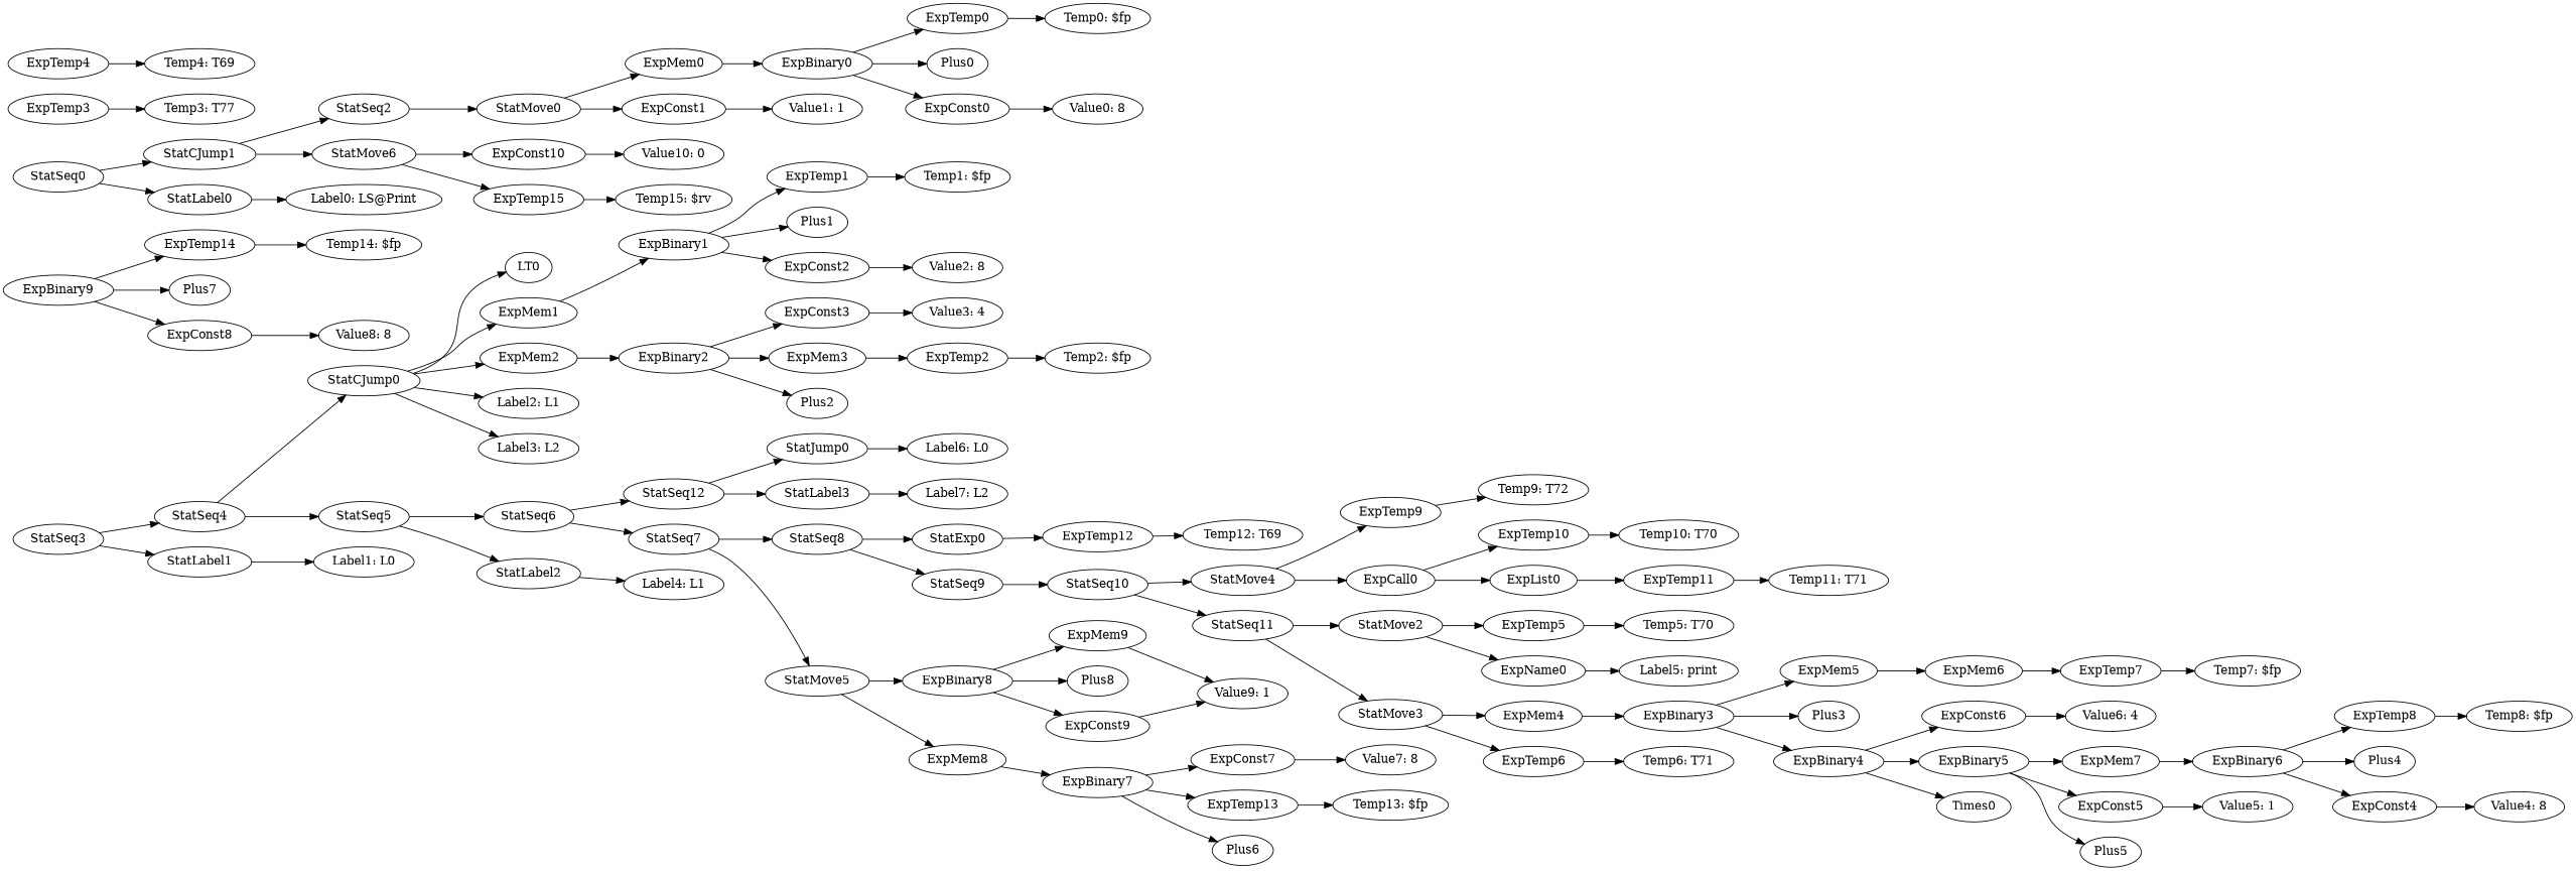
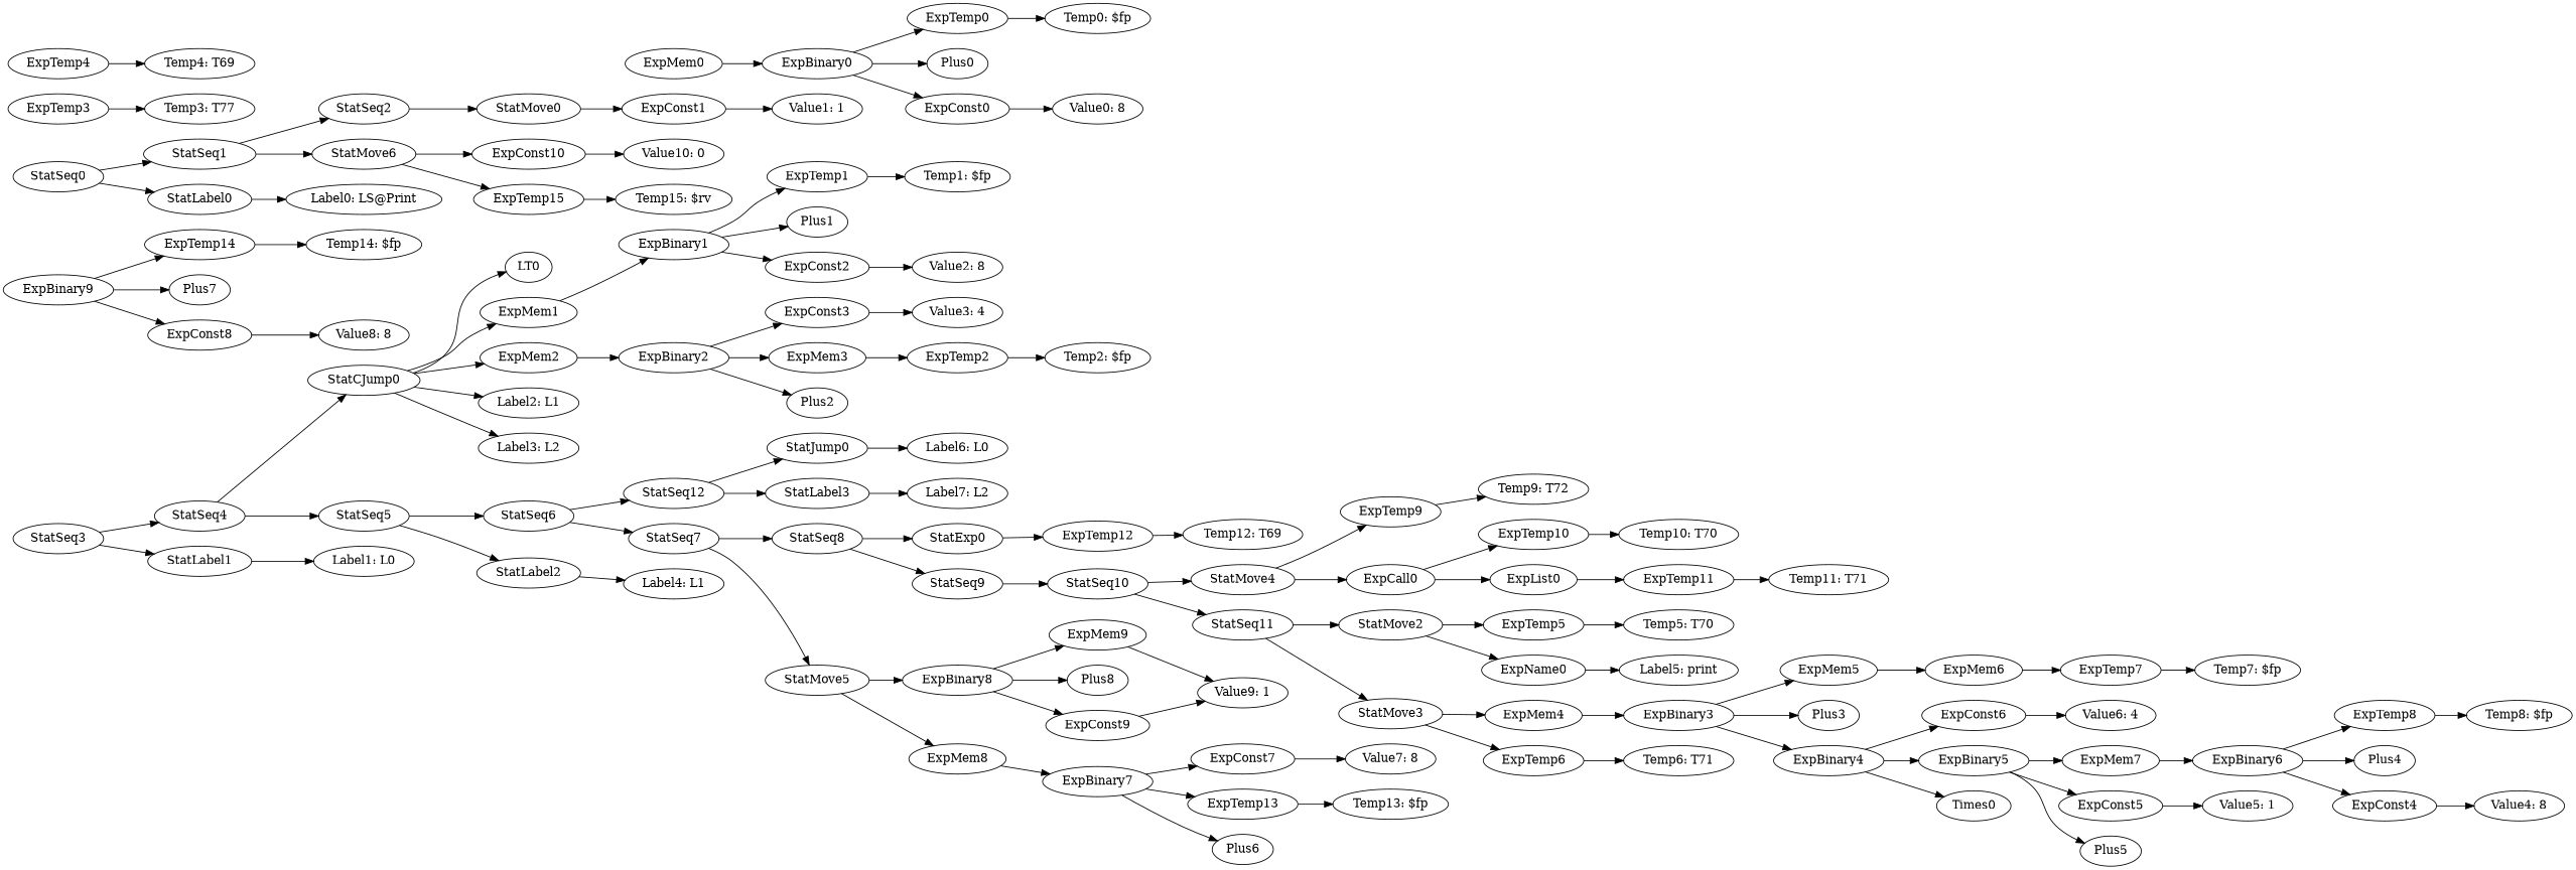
  digraph {
    ordering=out
    rankdir=LR
    StatSeq12
    StatJump0
    StatLabel3
    "Label6: L0"
    "Label7: L2"
    StatSeq6
    StatSeq7
    StatSeq8
    StatMove5
    StatExp0
    StatSeq9
    ExpBinary8
    ExpMem8
    ExpMem9
    Plus8
    ExpConst9
    "Value9: 1"
    ExpBinary9
    ExpTemp14
    Plus7
    ExpConst8
    "Temp14: $fp"
-   StatSeq1 [label=StatCJump1]
+   StatSeq1
    StatSeq2
    StatMove6
    StatMove0
    ExpConst10
    ExpTemp15
    ExpMem0
    ExpConst1
    StatSeq3
    StatSeq4
    StatLabel1
    "Value10: 0"
    "Temp15: $rv"
    ExpBinary7
    ExpConst7
    ExpTemp13
    Plus6
    "Value7: 8"
    "Temp13: $fp"
    ExpTemp12
    StatSeq10
    ExpTemp10
    "Temp10: T70"
    StatMove4
    ExpTemp9
    ExpCall0
    "Temp9: T72"
    ExpList0
    ExpTemp11
    "Value8: 8"
    StatSeq11
    StatMove2
    StatMove3
    ExpTemp5
    ExpName0
    ExpMem4
    ExpTemp6
    ExpBinary3
    ExpMem5
    Plus3
    ExpBinary4
    ExpMem6
    ExpConst6
    ExpBinary5
    Times0
    ExpTemp2
    "Temp2: $fp"
    ExpConst3
    "Value3: 4"
    ExpTemp1
    "Temp1: $fp"
    "Temp12: T69"
    "Temp11: T71"
    StatSeq0
    StatLabel0
    "Label0: LS@Print"
    "Temp5: T70"
    StatCJump0
    LT0
    ExpMem1
    ExpMem2
    "Label2: L1"
    "Label3: L2"
    ExpBinary1
    ExpBinary2
    Plus1
    ExpConst2
    ExpMem3
    Plus2
    StatSeq5
    StatLabel2
    "Label4: L1"
    n95 [label="Temp3: T77"]
    ExpTemp3
    ExpTemp4
    "Temp4: T69"
    ExpTemp8
    "Temp8: $fp"
    ExpBinary0
    ExpTemp0
    Plus0
    ExpConst0
    "Temp0: $fp"
    "Value0: 8"
    "Label1: L0"
    "Value1: 1"
    ExpMem7
    ExpBinary6
    Plus4
    ExpConst4
    "Value4: 8"
    ExpTemp7
    "Temp7: $fp"
    "Value2: 8"
    "Value6: 4"
    "Label5: print"
    "Temp6: T71"
    ExpConst5
    Plus5
    "Value5: 1"
    StatSeq12 -> StatJump0
    StatSeq12 -> StatLabel3
    StatJump0 -> "Label6: L0"
    StatLabel3 -> "Label7: L2"
    StatSeq6 -> StatSeq12
    StatSeq6 -> StatSeq7
    StatSeq7 -> StatSeq8
    StatSeq7 -> StatMove5
    StatSeq8 -> StatExp0
    StatSeq8 -> StatSeq9
    StatMove5 -> ExpBinary8
    StatMove5 -> ExpMem8
    StatExp0 -> ExpTemp12
    StatSeq9 -> StatSeq10
    ExpBinary8 -> ExpMem9
    ExpBinary8 -> Plus8
    ExpBinary8 -> ExpConst9
    ExpMem8 -> ExpBinary7
    ExpMem9 -> "Value9: 1"
    ExpConst9 -> "Value9: 1"
    ExpBinary9 -> ExpTemp14
    ExpBinary9 -> Plus7
    ExpBinary9 -> ExpConst8
    ExpTemp14 -> "Temp14: $fp"
    ExpConst8 -> "Value8: 8"
    StatSeq1 -> StatSeq2
    StatSeq1 -> StatMove6
    StatSeq2 -> StatMove0
    StatMove6 -> ExpConst10
    StatMove6 -> ExpTemp15
-   StatMove0 -> ExpMem0
    StatMove0 -> ExpConst1
    ExpConst10 -> "Value10: 0"
    ExpTemp15 -> "Temp15: $rv"
    ExpMem0 -> ExpBinary0
    ExpConst1 -> "Value1: 1"
    StatSeq3 -> StatSeq4
    StatSeq3 -> StatLabel1
    StatSeq4 -> StatCJump0
    StatSeq4 -> StatSeq5
    StatLabel1 -> "Label1: L0"
    ExpBinary7 -> ExpConst7
    ExpBinary7 -> ExpTemp13
    ExpBinary7 -> Plus6
    ExpConst7 -> "Value7: 8"
    ExpTemp13 -> "Temp13: $fp"
    ExpTemp12 -> "Temp12: T69"
    StatSeq10 -> StatMove4
    StatSeq10 -> StatSeq11
    ExpTemp10 -> "Temp10: T70"
    StatMove4 -> ExpTemp9
    StatMove4 -> ExpCall0
    ExpTemp9 -> "Temp9: T72"
    ExpCall0 -> ExpTemp10
    ExpCall0 -> ExpList0
    ExpList0 -> ExpTemp11
    ExpTemp11 -> "Temp11: T71"
    StatSeq11 -> StatMove2
    StatSeq11 -> StatMove3
    StatMove2 -> ExpTemp5
    StatMove2 -> ExpName0
    StatMove3 -> ExpMem4
    StatMove3 -> ExpTemp6
    ExpTemp5 -> "Temp5: T70"
    ExpName0 -> "Label5: print"
    ExpMem4 -> ExpBinary3
    ExpTemp6 -> "Temp6: T71"
    ExpBinary3 -> ExpMem5
    ExpBinary3 -> Plus3
    ExpBinary3 -> ExpBinary4
    ExpMem5 -> ExpMem6
    ExpBinary4 -> ExpConst6
    ExpBinary4 -> ExpBinary5
    ExpBinary4 -> Times0
    ExpMem6 -> ExpTemp7
    ExpConst6 -> "Value6: 4"
    ExpBinary5 -> ExpMem7
    ExpBinary5 -> ExpConst5
    ExpBinary5 -> Plus5
    ExpTemp2 -> "Temp2: $fp"
    ExpConst3 -> "Value3: 4"
    ExpTemp1 -> "Temp1: $fp"
    StatSeq0 -> StatSeq1
    StatSeq0 -> StatLabel0
    StatLabel0 -> "Label0: LS@Print"
    StatCJump0 -> LT0
    StatCJump0 -> ExpMem1
    StatCJump0 -> ExpMem2
    StatCJump0 -> "Label2: L1"
    StatCJump0 -> "Label3: L2"
    ExpMem1 -> ExpBinary1
    ExpMem2 -> ExpBinary2
    ExpBinary1 -> ExpTemp1
    ExpBinary1 -> Plus1
    ExpBinary1 -> ExpConst2
    ExpBinary2 -> ExpConst3
    ExpBinary2 -> ExpMem3
    ExpBinary2 -> Plus2
    ExpConst2 -> "Value2: 8"
    ExpMem3 -> ExpTemp2
    StatSeq5 -> StatSeq6
    StatSeq5 -> StatLabel2
    StatLabel2 -> "Label4: L1"
    ExpTemp3 -> n95
    ExpTemp4 -> "Temp4: T69"
    ExpTemp8 -> "Temp8: $fp"
    ExpBinary0 -> ExpTemp0
    ExpBinary0 -> Plus0
    ExpBinary0 -> ExpConst0
    ExpTemp0 -> "Temp0: $fp"
    ExpConst0 -> "Value0: 8"
    ExpMem7 -> ExpBinary6
    ExpBinary6 -> ExpTemp8
    ExpBinary6 -> Plus4
    ExpBinary6 -> ExpConst4
    ExpConst4 -> "Value4: 8"
    ExpTemp7 -> "Temp7: $fp"
    ExpConst5 -> "Value5: 1"
  }
